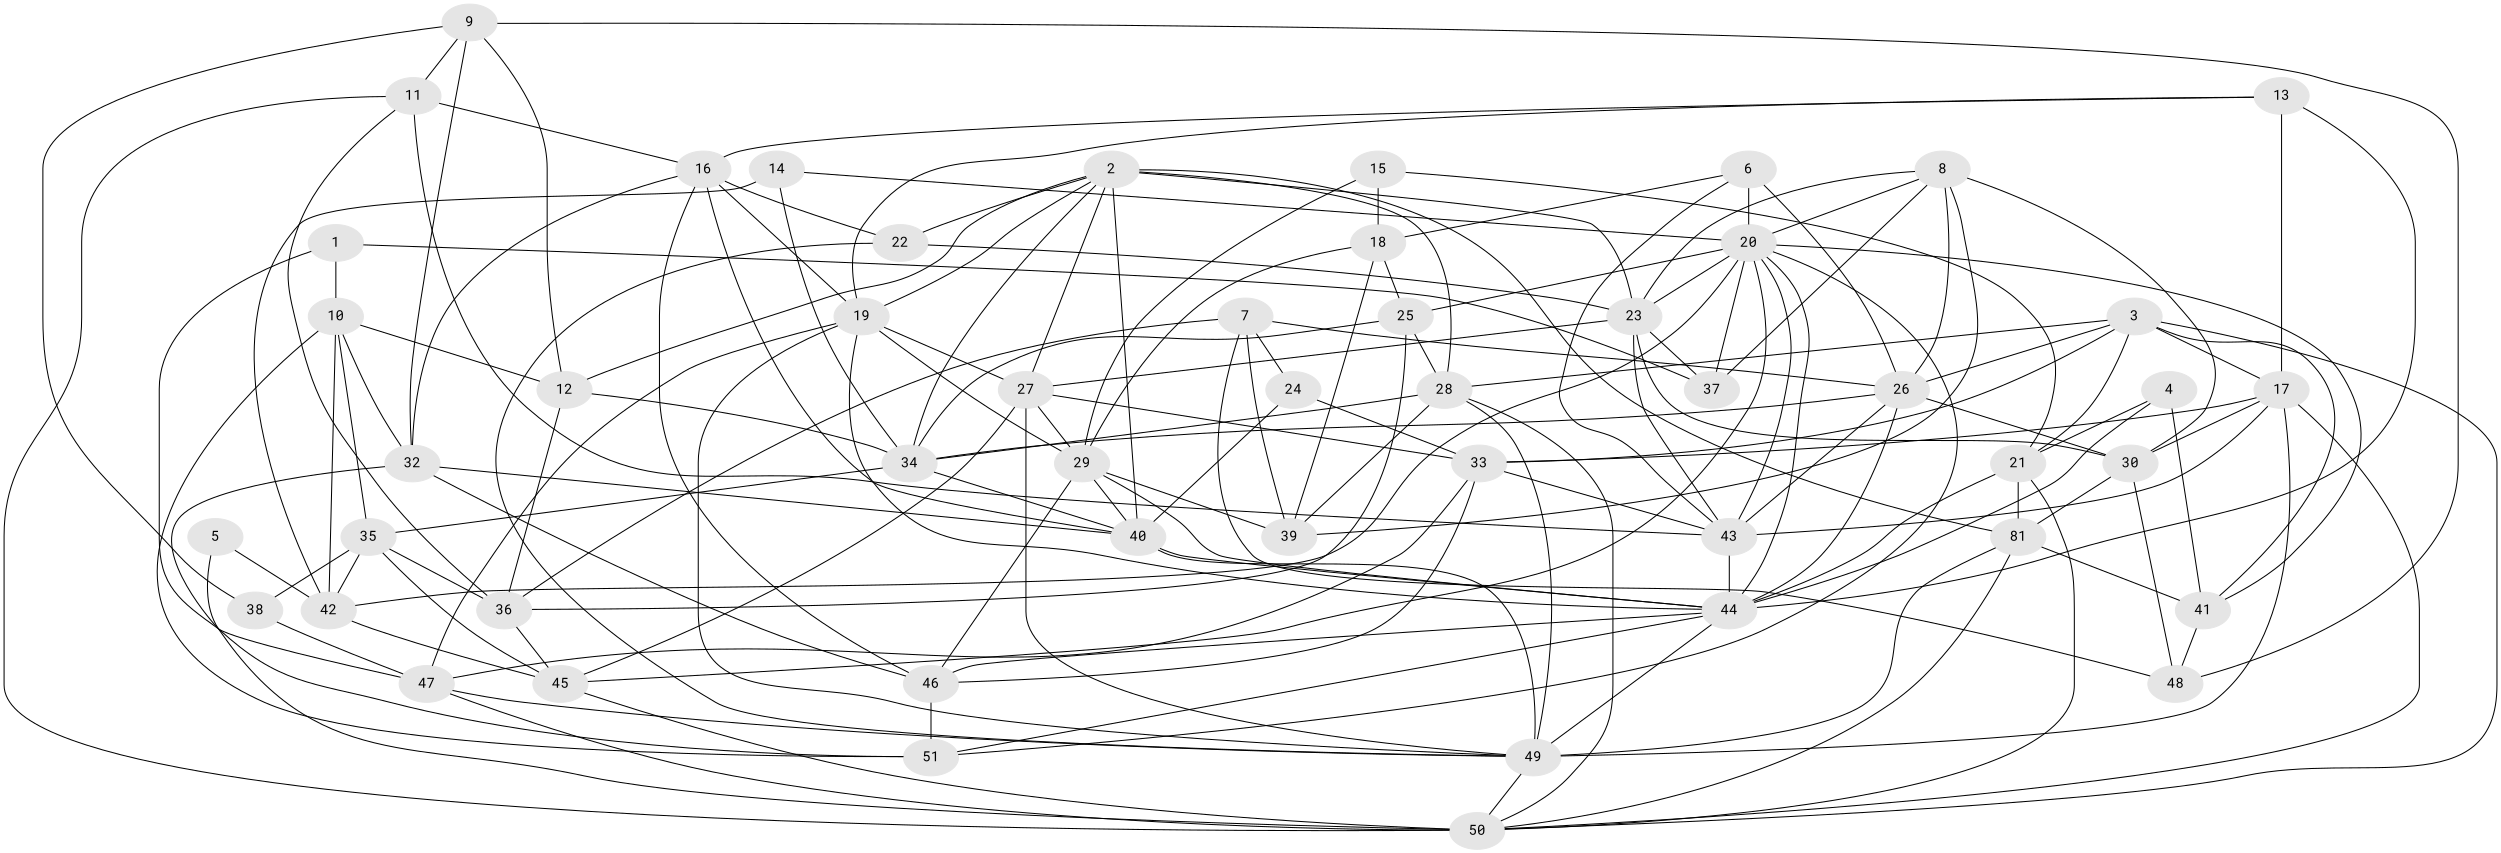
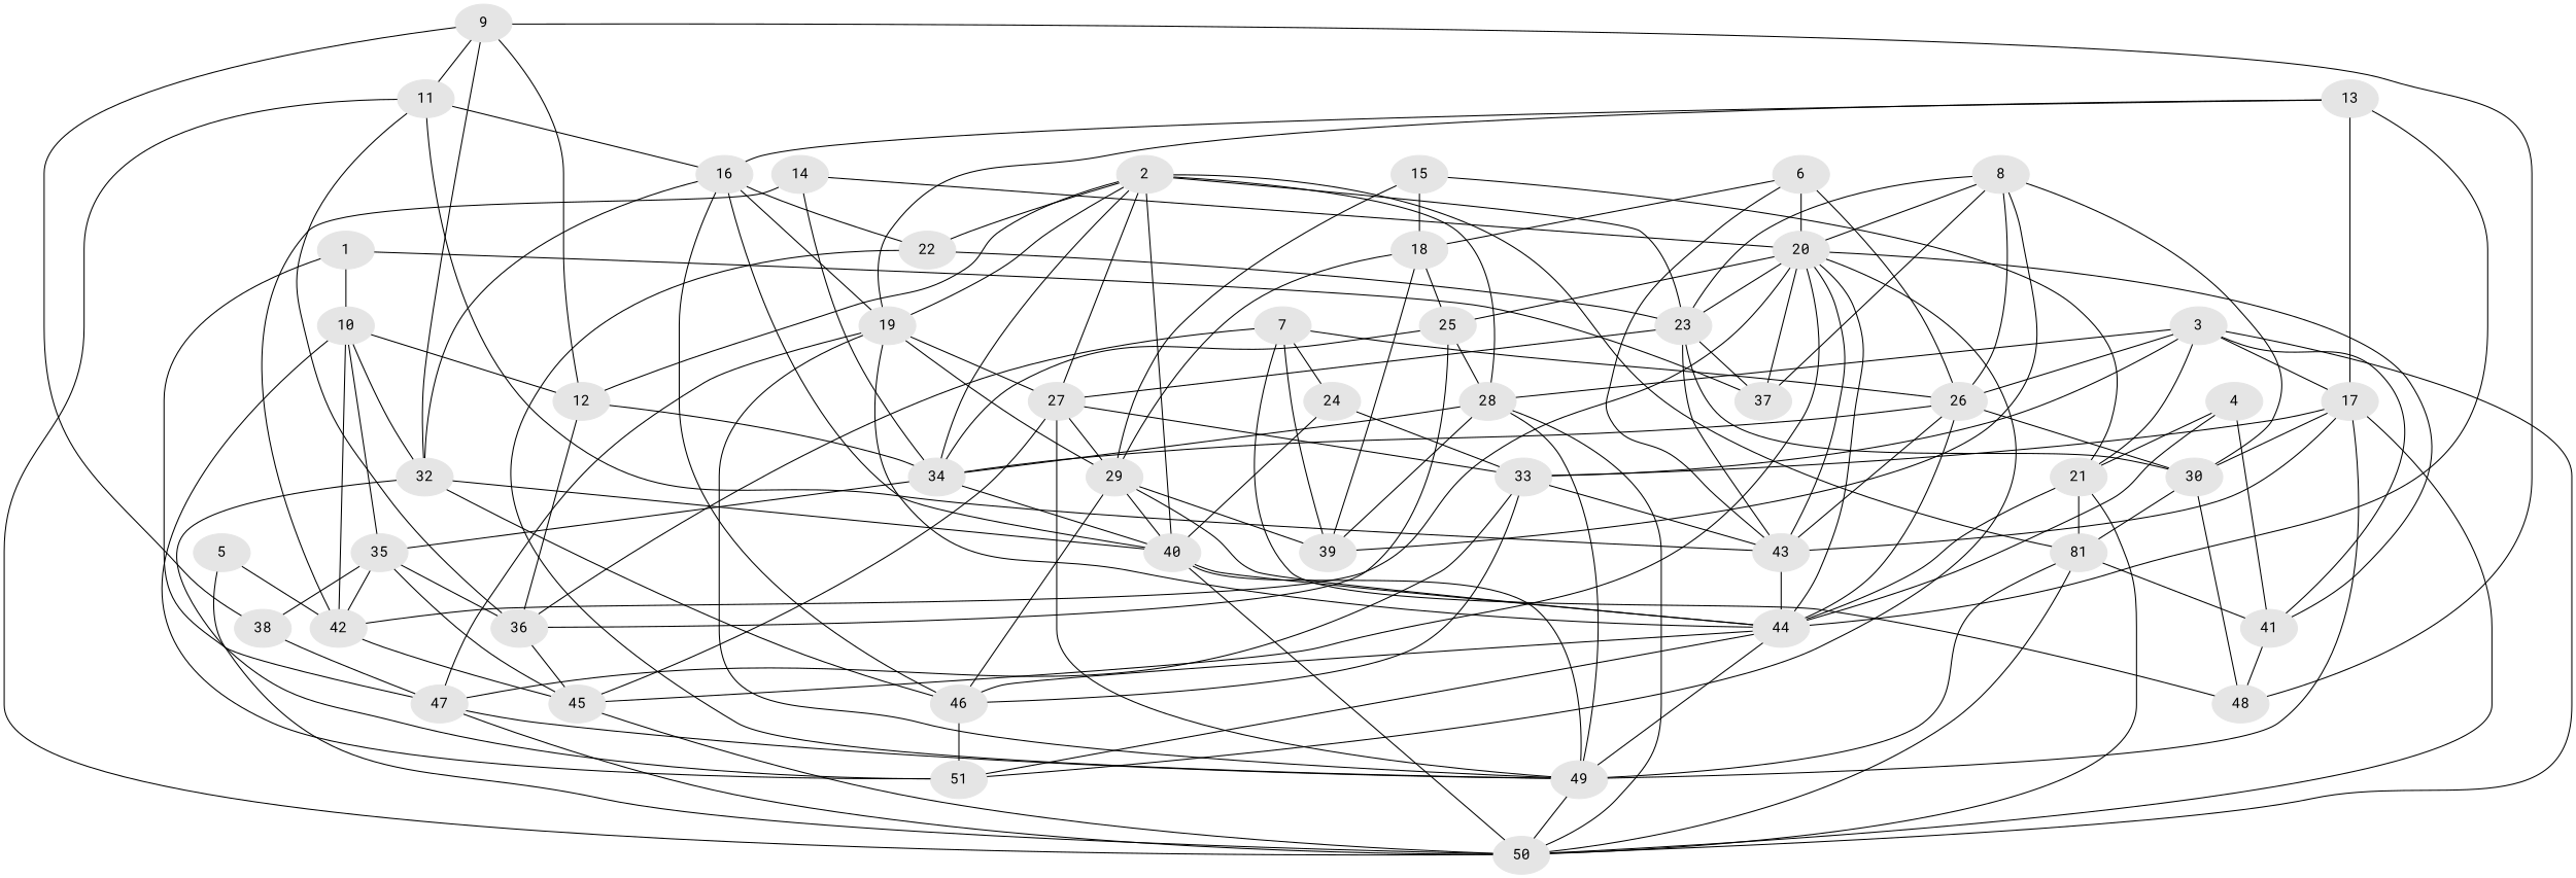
  graph {
    fontname="Roboto Mono"
    node [color=gray90 fontname="Roboto Mono" style=filled]
    edge [fontname="Roboto Mono" weight=1.0]
    1
    10
    37
    47
    12
    42
    32
    35
    51
    50
    49
    2
    19
    22
    23
    27
    28
    n18 [label=81]
    34
    40
    36
    44
    29
    43
    30
    33
    45
    39
    41
    3
    17
    21
    26
    46
    48
    4
    5
    6
    18
    20
    25
    7
    24
    8
    9
    11
    38
    16
    13
    14
    15
    1 -- 10
    1 -- 37
    1 -- 47 [weight=2.0]
    10 -- 12
    10 -- 42
    10 -- 32
    10 -- 35
    10 -- 51
    47 -- 50
    47 -- 49
    12 -- 34 [weight=2.0]
    12 -- 36
    42 -- 45
    32 -- 51
    32 -- 40
    32 -- 46
    35 -- 42
    35 -- 36
    35 -- 45
    35 -- 38
    49 -- 50
    2 -- 12
    2 -- 19
    2 -- 22
    2 -- 23 [weight=3.0]
    2 -- 27
    2 -- 28
    2 -- n18
    2 -- 34
    2 -- 40
    19 -- 47
    19 -- 49 [weight=2.0]
    19 -- 27
    19 -- 44
    19 -- 29
    22 -- 49
    22 -- 23
    23 -- 37 [weight=3.0]
    23 -- 27
    23 -- 43
    23 -- 30
    27 -- 49
    27 -- 29
    27 -- 33
    27 -- 45
    28 -- 50
    28 -- 49
    28 -- 34
    28 -- 39
    n18 -- 50
    n18 -- 49
    n18 -- 41
    34 -- 35
    34 -- 40
+   40 -- 50
    40 -- 49
    40 -- 44
    36 -- 45
    44 -- 51
    44 -- 49
    44 -- 46
    29 -- 40
    29 -- 44 [weight=2.0]
    29 -- 39
    29 -- 46
    43 -- 44 [weight=2.0]
    30 -- n18
    30 -- 48
    33 -- 47
    33 -- 43
    33 -- 46
    45 -- 50 [weight=2.0]
    41 -- 48
    3 -- 50
    3 -- 28
    3 -- 33
    3 -- 41
    3 -- 17
    3 -- 21
    3 -- 26 [weight=2.0]
    17 -- 50
    17 -- 49
    17 -- 43 [weight=2.0]
    17 -- 30 [weight=2.0]
    17 -- 33
    21 -- 50
    21 -- n18
    21 -- 44
    26 -- 34
    26 -- 44
    26 -- 43
    26 -- 30
    46 -- 51
    4 -- 44
    4 -- 41
    4 -- 21
    5 -- 42
    5 -- 50 [weight=2.0]
    6 -- 43
    6 -- 26
    6 -- 18
    6 -- 20 [weight=2.0]
    18 -- 29
    18 -- 39
    18 -- 25
    20 -- 37
    20 -- 42
    20 -- 51
    20 -- 23
    20 -- 44
    20 -- 43
    20 -- 45
    20 -- 41
    20 -- 25
    25 -- 28
    25 -- 34
    25 -- 36
    7 -- 36
    7 -- 39
    7 -- 26
    7 -- 48
    7 -- 24
    24 -- 40
    24 -- 33
    8 -- 37
    8 -- 23
    8 -- 30
    8 -- 39
    8 -- 26
    8 -- 20
    9 -- 12
    9 -- 32
    9 -- 48
    9 -- 11
    9 -- 38
    11 -- 50
    11 -- 36
    11 -- 43
    11 -- 16
    38 -- 47
    16 -- 32
    16 -- 19 [weight=2.0]
    16 -- 22
    16 -- 40
    16 -- 46
    13 -- 19
    13 -- 44 [weight=2.0]
    13 -- 17 [weight=2.0]
    13 -- 16
    14 -- 42 [weight=2.0]
    14 -- 34
    14 -- 20
    15 -- 29
    15 -- 21
    15 -- 18
  }
